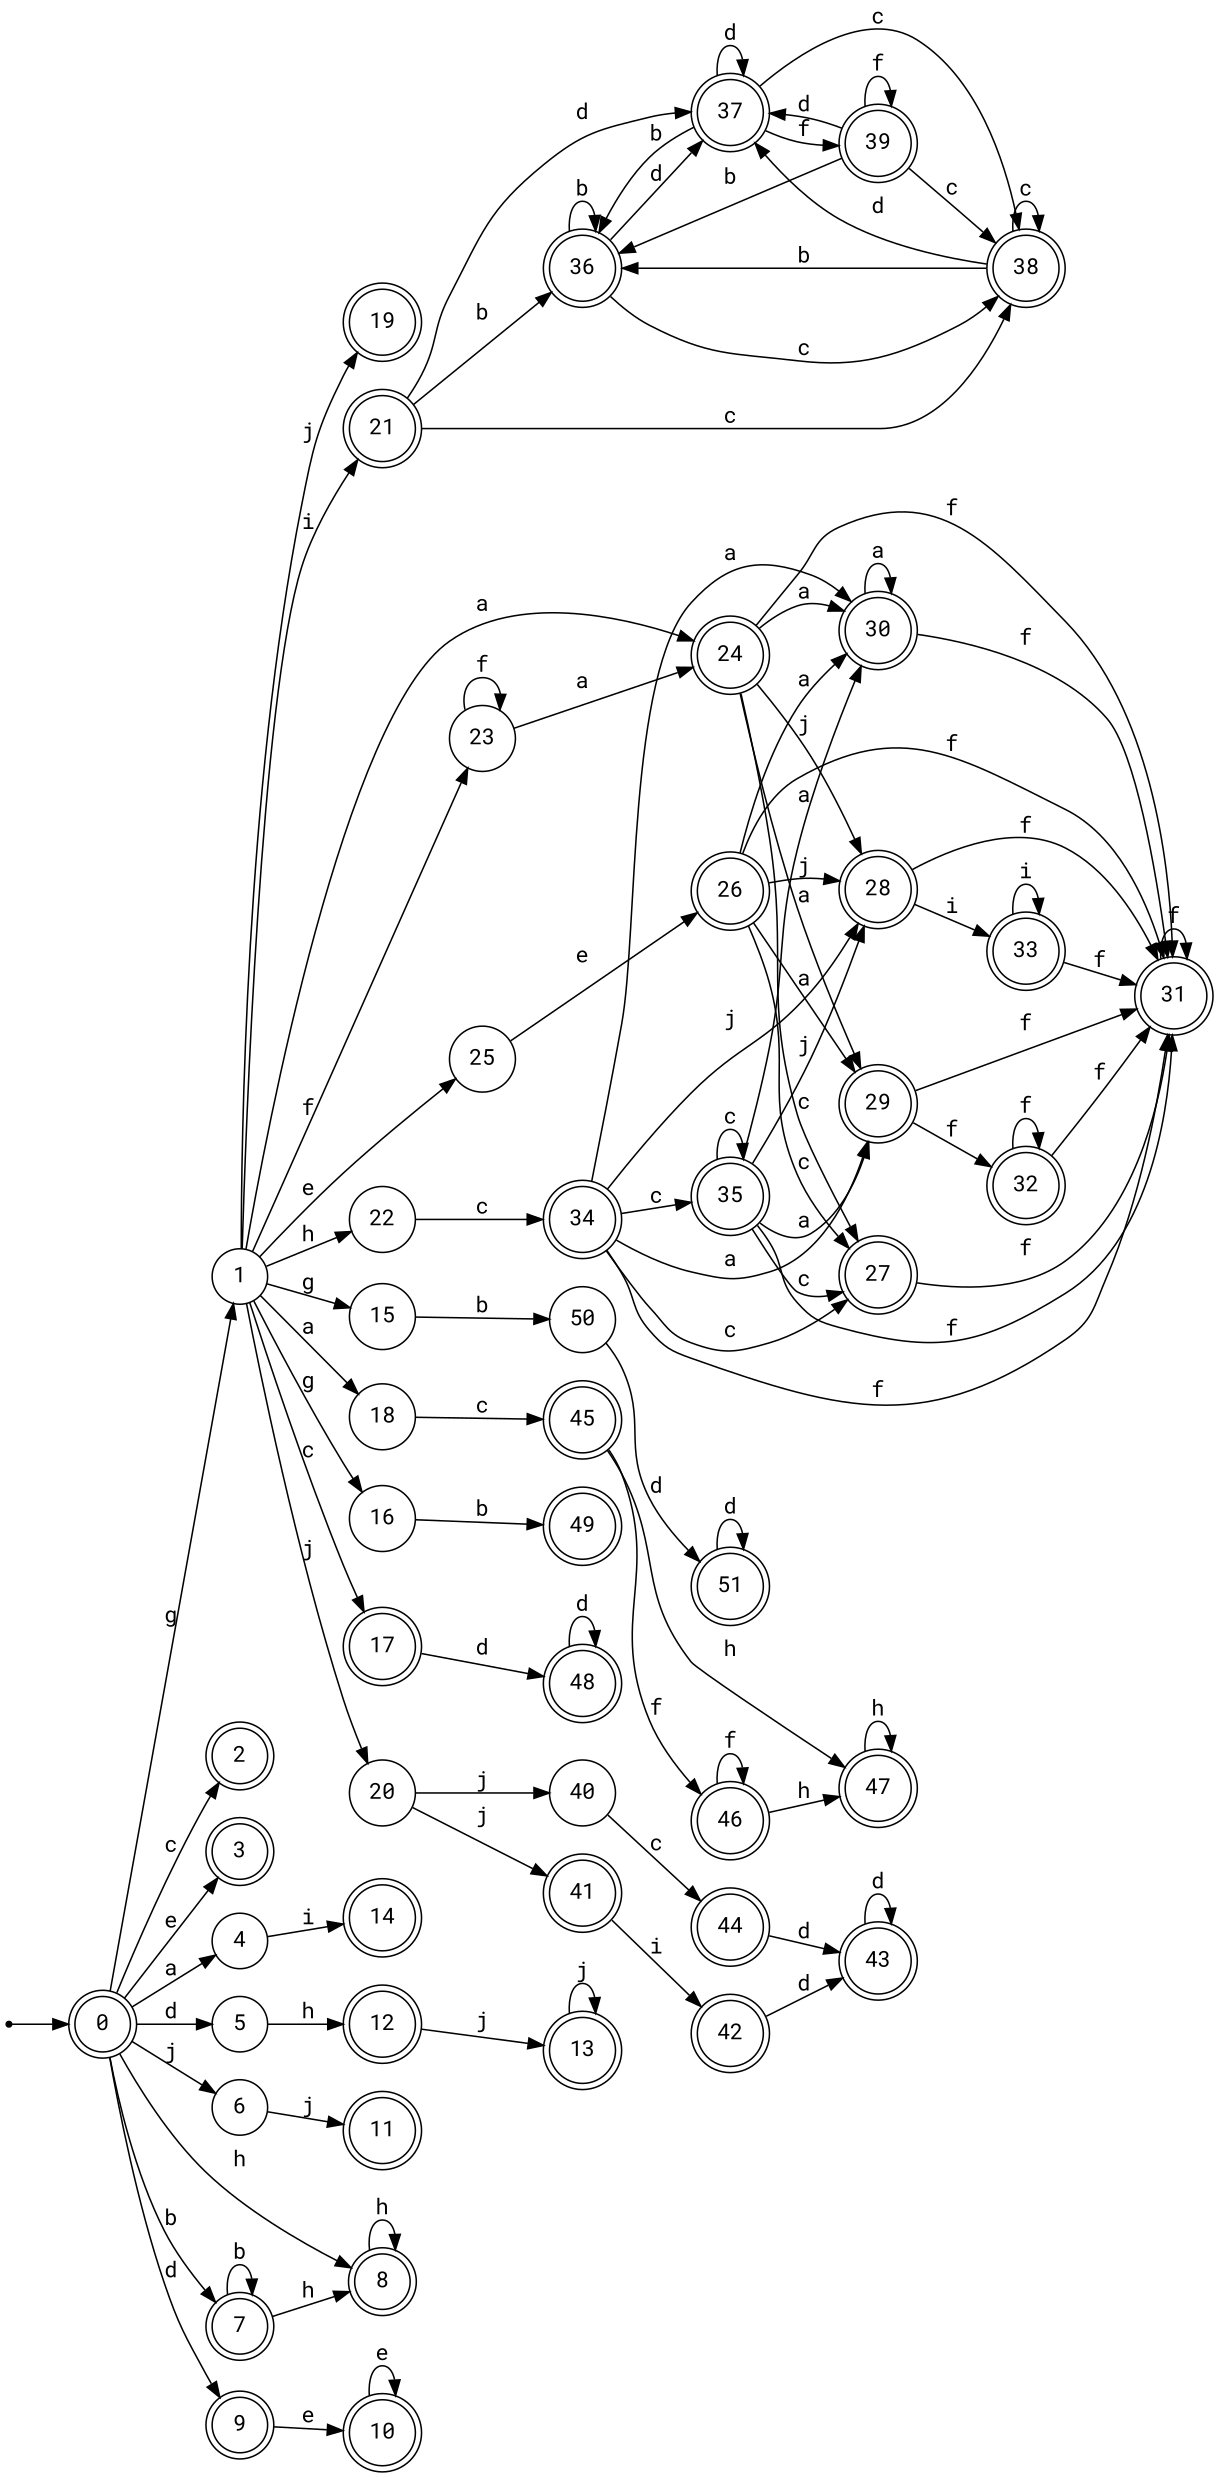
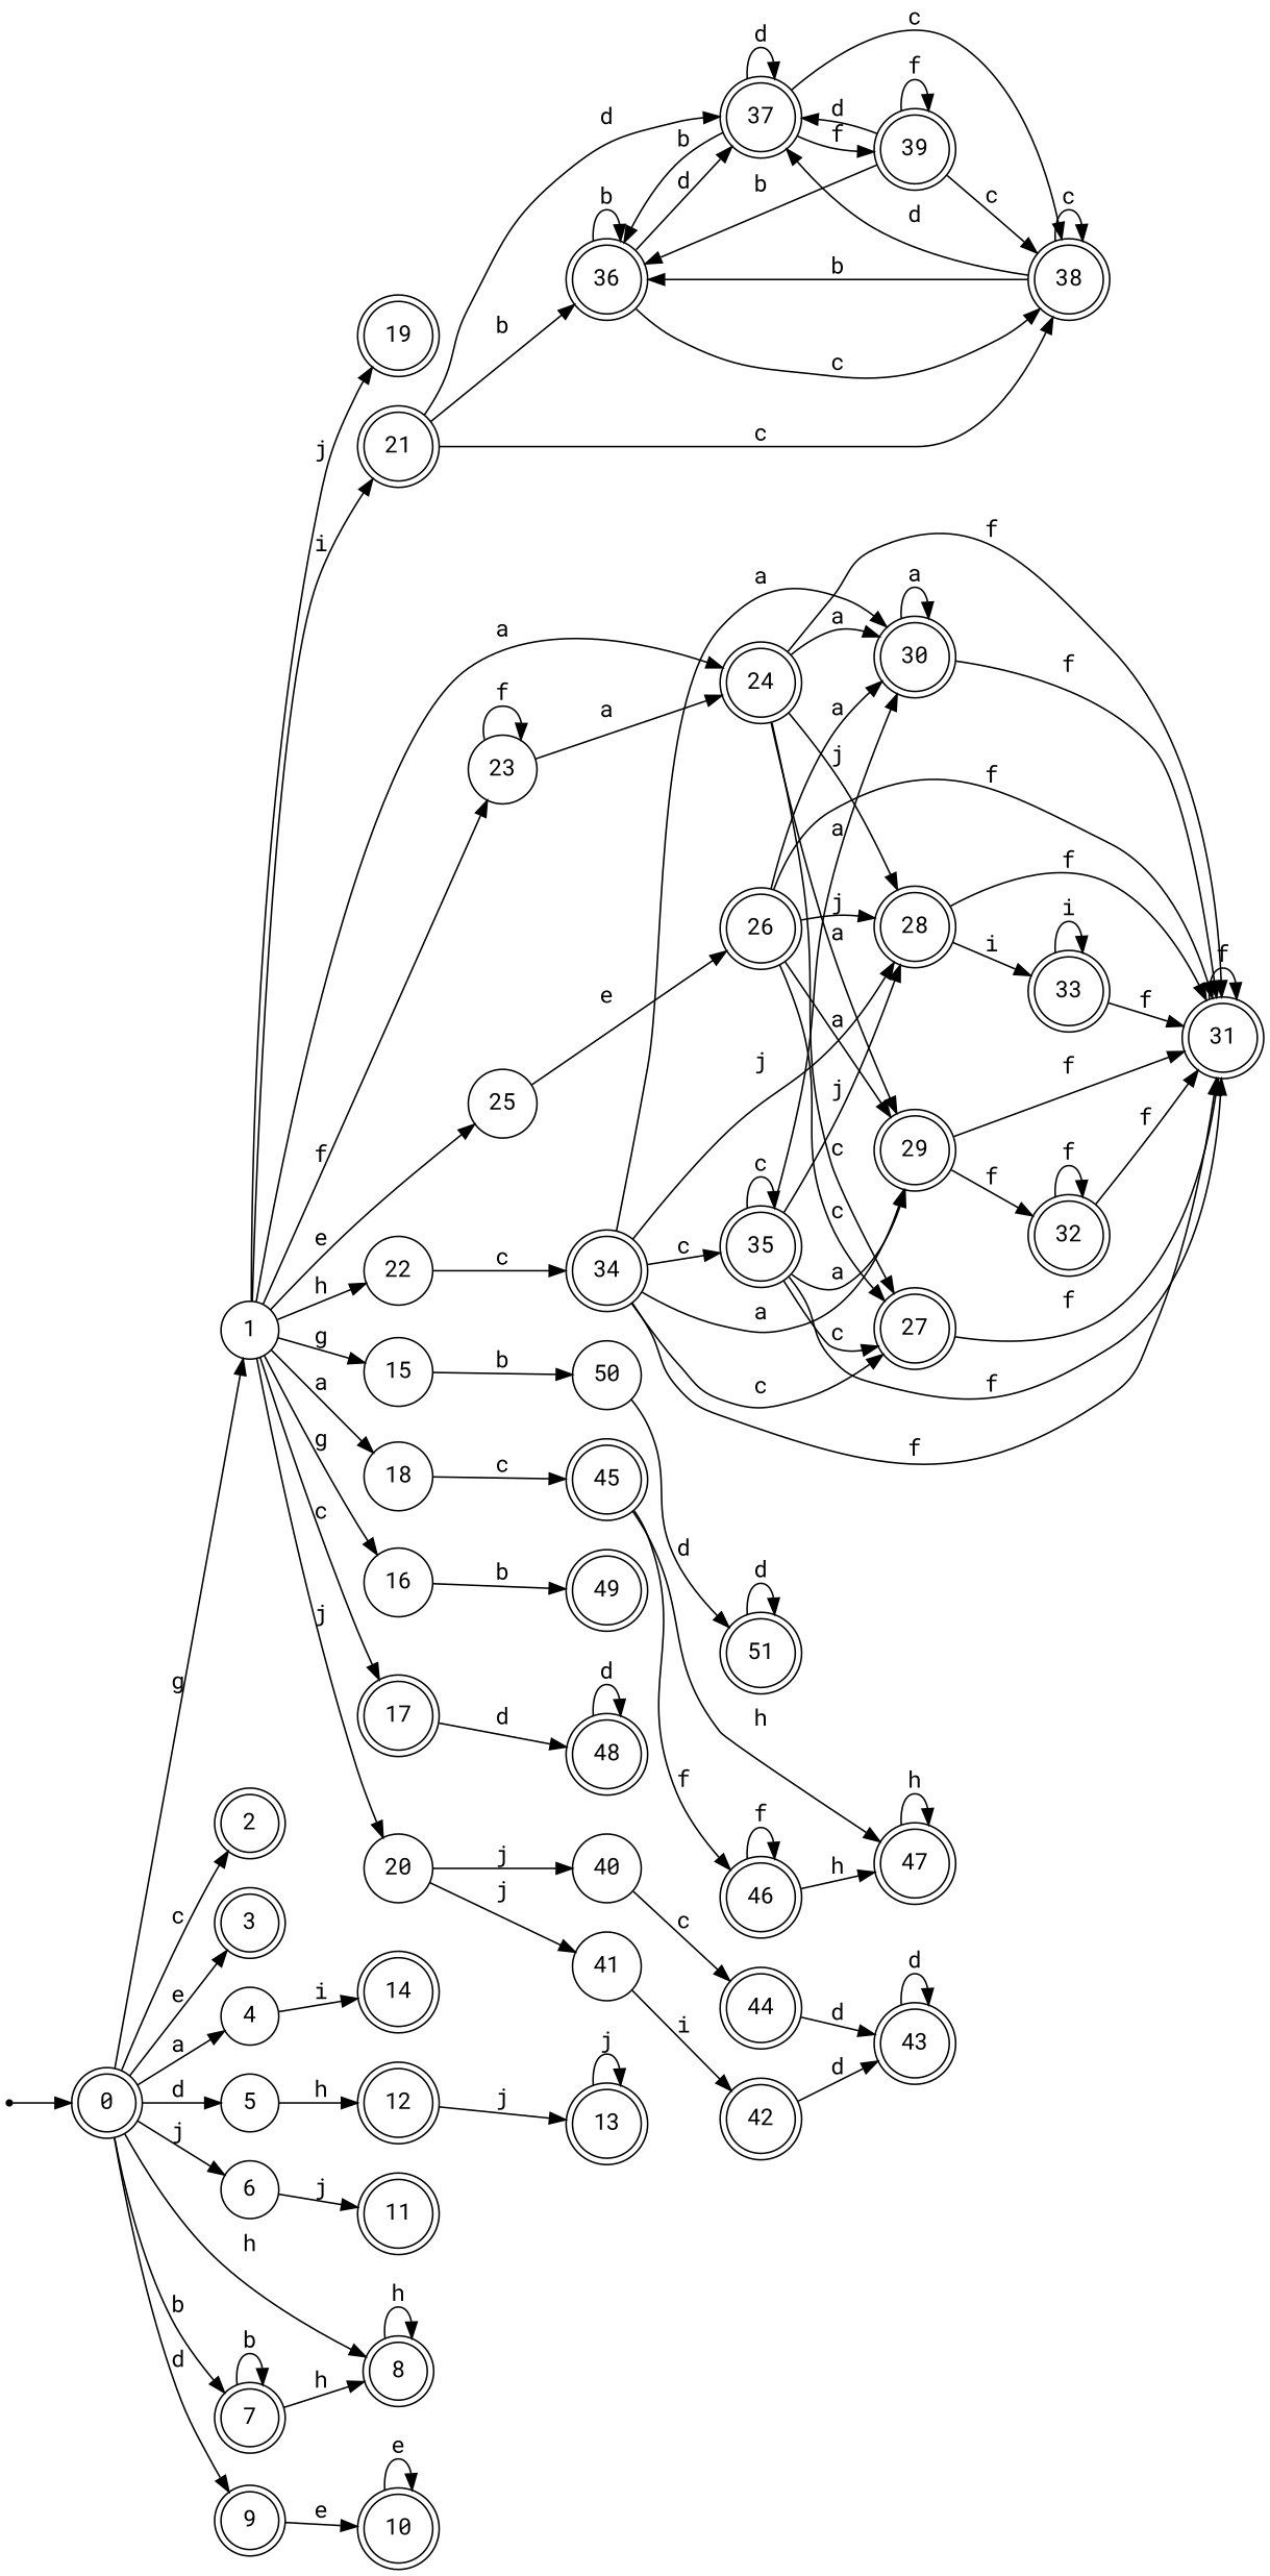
  digraph {
    fontname="Roboto Mono"
    rankdir=LR
    node [fontname="Roboto Mono" shape=doublecircle]
    edge [fontname="Roboto Mono"]
    dummy0 [shape=point]
    0
    1 [shape=circle]
    2
    3
    4 [shape=circle]
    5 [shape=circle]
    6 [shape=circle]
    7
    8
    9
    15 [shape=circle]
    16 [shape=circle]
    17
    18 [shape=circle]
    19
    20 [shape=circle]
    21
    22 [shape=circle]
    23 [shape=circle]
    24
    25 [shape=circle]
    14
    12
    11
    10
    50 [shape=circle]
    49
    48
    45
    40 [shape=circle]
-   41
+   41 [shape=circle]
    36
    37
    38
    34
    27
    28
    29
    30
    31
    26
    13
    51
    46
    47
    44
    42
    39
    35
    33
    32
    43
    dummy0 -> 0
    0 -> 1 [label=g]
    0 -> 2 [label=c]
    0 -> 3 [label=e]
    0 -> 4 [label=a]
    0 -> 5 [label=d]
    0 -> 6 [label=j]
    0 -> 7 [label=b]
    0 -> 8 [label=h]
    0 -> 9 [label=d]
    1 -> 15 [label=g]
    1 -> 16 [label=g]
    1 -> 17 [label=c]
    1 -> 18 [label=a]
    1 -> 19 [label=j]
    1 -> 20 [label=j]
    1 -> 21 [label=i]
    1 -> 22 [label=h]
    1 -> 23 [label=f]
    1 -> 24 [label=a]
    1 -> 25 [label=e]
    4 -> 14 [label=i]
    5 -> 12 [label=h]
    6 -> 11 [label=j]
    7 -> 7 [label=b]
    7 -> 8 [label=h]
    8 -> 8 [label=h]
    9 -> 10 [label=e]
    15 -> 50 [label=b]
    16 -> 49 [label=b]
    17 -> 48 [label=d]
    18 -> 45 [label=c]
    20 -> 40 [label=j]
    20 -> 41 [label=j]
    21 -> 36 [label=b]
    21 -> 37 [label=d]
    21 -> 38 [label=c]
    22 -> 34 [label=c]
    23 -> 23 [label=f]
    23 -> 24 [label=a]
    24 -> 27 [label=c]
    24 -> 28 [label=j]
    24 -> 29 [label=a]
    24 -> 30 [label=a]
    24 -> 31 [label=f]
    25 -> 26 [label=e]
    12 -> 13 [label=j]
    10 -> 10 [label=e]
    50 -> 51 [label=d]
    48 -> 48 [label=d]
    45 -> 46 [label=f]
    45 -> 47 [label=h]
    40 -> 44 [label=c]
    41 -> 42 [label=i]
    36 -> 36 [label=b]
    36 -> 37 [label=d]
    36 -> 38 [label=c]
    37 -> 36 [label=b]
    37 -> 37 [label=d]
    37 -> 38 [label=c]
    37 -> 39 [label=f]
    38 -> 36 [label=b]
    38 -> 37 [label=d]
    38 -> 38 [label=c]
    34 -> 27 [label=c]
    34 -> 28 [label=j]
    34 -> 29 [label=a]
    34 -> 30 [label=a]
    34 -> 31 [label=f]
    34 -> 35 [label=c]
    27 -> 31 [label=f]
    28 -> 31 [label=f]
    28 -> 33 [label=i]
    29 -> 31 [label=f]
    29 -> 32 [label=f]
    30 -> 30 [label=a]
    30 -> 31 [label=f]
    31 -> 31 [label=f]
    26 -> 27 [label=c]
    26 -> 28 [label=j]
    26 -> 29 [label=a]
    26 -> 30 [label=a]
    26 -> 31 [label=f]
    13 -> 13 [label=j]
    51 -> 51 [label=d]
    46 -> 46 [label=f]
    46 -> 47 [label=h]
    47 -> 47 [label=h]
    44 -> 43 [label=d]
    42 -> 43 [label=d]
    39 -> 36 [label=b]
    39 -> 37 [label=d]
    39 -> 38 [label=c]
    39 -> 39 [label=f]
    35 -> 27 [label=c]
    35 -> 28 [label=j]
    35 -> 29 [label=a]
    35 -> 30 [label=a]
    35 -> 31 [label=f]
    35 -> 35 [label=c]
    33 -> 31 [label=f]
    33 -> 33 [label=i]
    32 -> 31 [label=f]
    32 -> 32 [label=f]
    43 -> 43 [label=d]
  }
